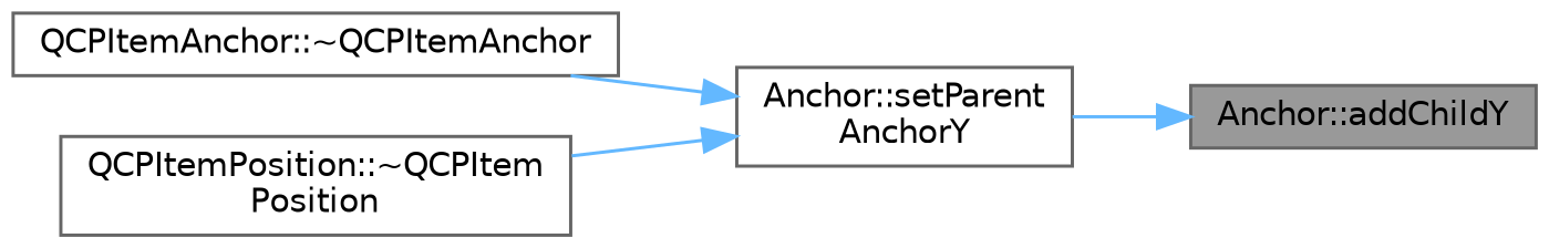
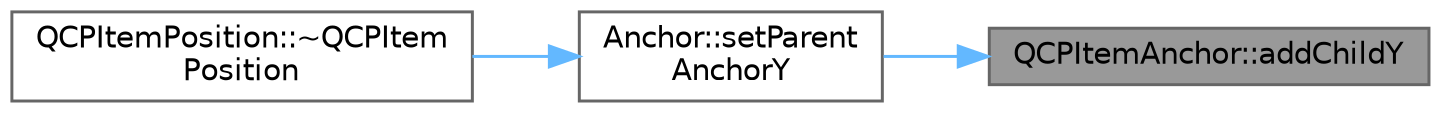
  digraph {
    rankdir=RL
    node [color=grey40 fillcolor=white fontname=Helvetica fontsize=10 shape=box style=filled]
    edge [color=steelblue1 dir=back fontname=Helvetica fontsize=10 labelfontname=Helvetica labelfontsize=10 style=solid]
-   n1 [color=gray40 fillcolor=grey60 fontcolor=black height=0.2 label="Anchor::addChildY" width=0.4]
+   n1 [color=gray40 fillcolor=grey60 fontcolor=black height=0.2 label="QCPItemAnchor::addChildY" width=0.4]
    n2 [height=0.2 label="Anchor::setParent\lAnchorY" width=0.4]
-   n3 [height=0.2 label="QCPItemAnchor::~QCPItemAnchor" width=0.4]
    n4 [height=0.2 label="QCPItemPosition::~QCPItem\lPosition" width=0.4]
    n1 -> n2
-   n2 -> n3
    n2 -> n4
  }
